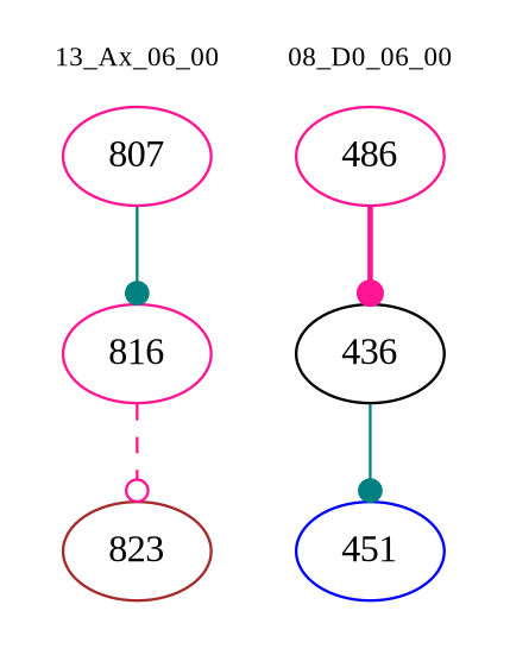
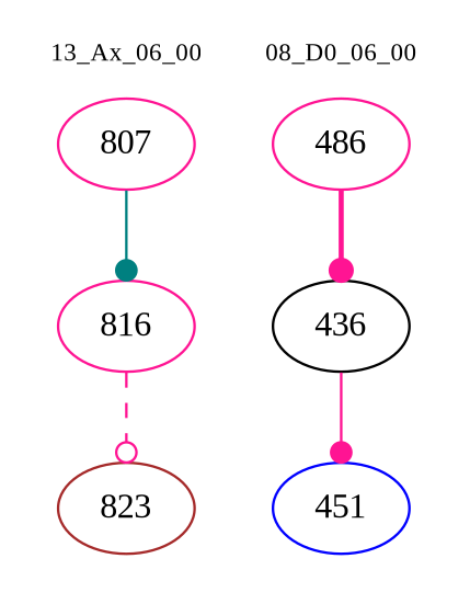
  digraph {
    fontname="Liberation Serif"
    node [color=deeppink fontname="Liberation Serif"]
    edge [arrowhead=dot color=teal fontname="Liberation Serif" style=solid]
    n1 [label=807]
    n2 [label=816]
    n3 [color=brown label=823]
    n4 [label=486]
    n5 [color=black label=436]
    n6 [color=blue label=451]
    subgraph cluster_1 {
      color=white
      fontsize=10
      label="13_Ax_06_00"
      n1
      n2
      n3
    }
    subgraph cluster_2 {
      color=white
      fontsize=10
      label="08_D0_06_00"
      n4
      n5
      n6
    }
    n1 -> n2
    n2 -> n3 [arrowhead=odot color=deeppink style=dashed]
    n4 -> n5 [color=deeppink style=bold]
-   n5 -> n6
+   n5 -> n6 [color=deeppink]
  }
